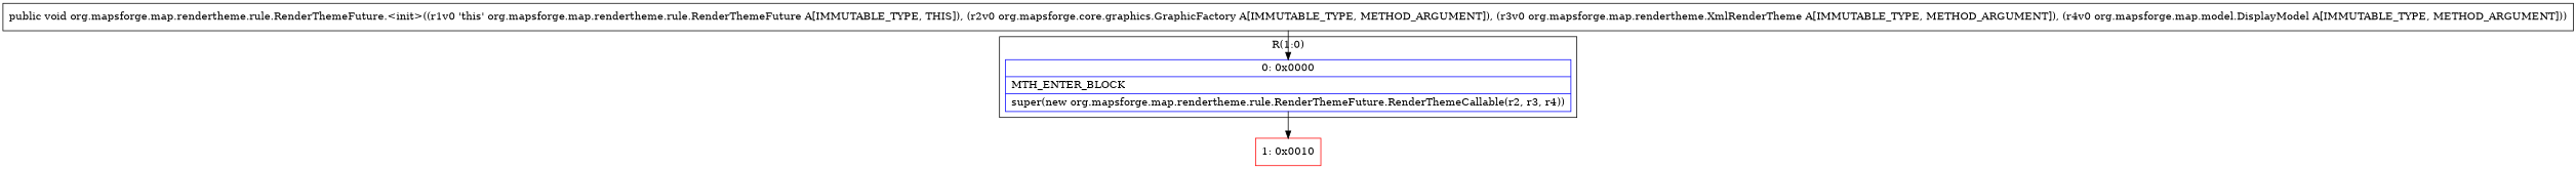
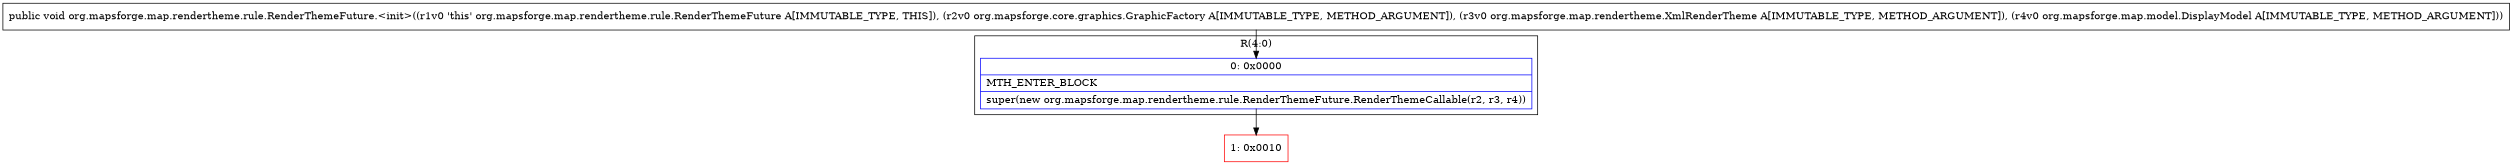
  digraph {
    node [shape=record]
    n1 [color=blue label="{0\:\ 0x0000|MTH_ENTER_BLOCK\l|super(new org.mapsforge.map.rendertheme.rule.RenderThemeFuture.RenderThemeCallable(r2, r3, r4))\l}"]
    n2 [color=red label="{1\:\ 0x0010}"]
    n3 [label="{public void org.mapsforge.map.rendertheme.rule.RenderThemeFuture.\<init\>((r1v0 'this' org.mapsforge.map.rendertheme.rule.RenderThemeFuture A[IMMUTABLE_TYPE, THIS]), (r2v0 org.mapsforge.core.graphics.GraphicFactory A[IMMUTABLE_TYPE, METHOD_ARGUMENT]), (r3v0 org.mapsforge.map.rendertheme.XmlRenderTheme A[IMMUTABLE_TYPE, METHOD_ARGUMENT]), (r4v0 org.mapsforge.map.model.DisplayModel A[IMMUTABLE_TYPE, METHOD_ARGUMENT])) }"]
    subgraph cluster_1 {
-     label="R(1:0)"
+     label="R(4:0)"
      n1
    }
    n1 -> n2
    n3 -> n1
  }
